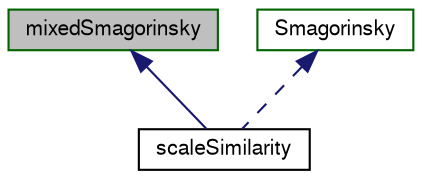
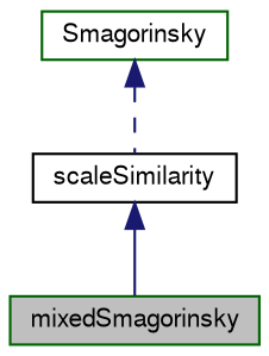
  digraph {
    node [color=darkgreen fontname=FreeSans fontsize=10 shape=record]
    edge [color=midnightblue dir=back fontname=FreeSans fontsize=10 labelfontname=FreeSans labelfontsize=10]
    n1 [fillcolor=grey75 fontcolor=black height=0.2 label=mixedSmagorinsky style=filled width=0.4]
    n2 [color=black height=0.2 label=scaleSimilarity width=0.4]
    n3 [height=0.2 label=Smagorinsky width=0.4]
-   n1 -> n2 [style=solid]
+   n2 -> n1 [style=solid]
    n3 -> n2 [style=dashed]
  }
